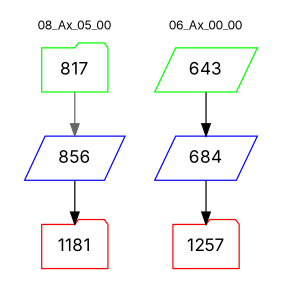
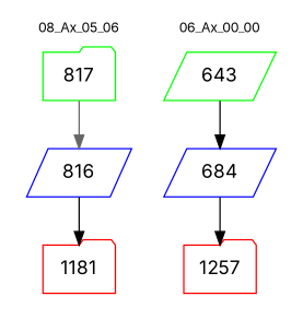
  digraph {
    fontname=Inter
    node [color=green fontname=Inter shape=folder]
    edge [color=black fontname=Inter]
    n1 [label=817]
-   n2 [color=blue label=856 shape=parallelogram]
+   n2 [color=blue label=816 shape=parallelogram]
    n3 [color=red label=1181]
    n4 [label=643 shape=parallelogram]
    n5 [color=blue label=684 shape=parallelogram]
    n6 [color=red label=1257]
    subgraph cluster_1 {
      color=white
      fontsize=10
-     label="08_Ax_05_00"
+     label="08_Ax_05_06"
      n1
      n2
      n3
    }
    subgraph cluster_2 {
      color=white
      fontsize=10
      label="06_Ax_00_00"
      n4
      n5
      n6
    }
    n1 -> n2 [color=gray40]
    n2 -> n3
    n4 -> n5
    n5 -> n6
  }
